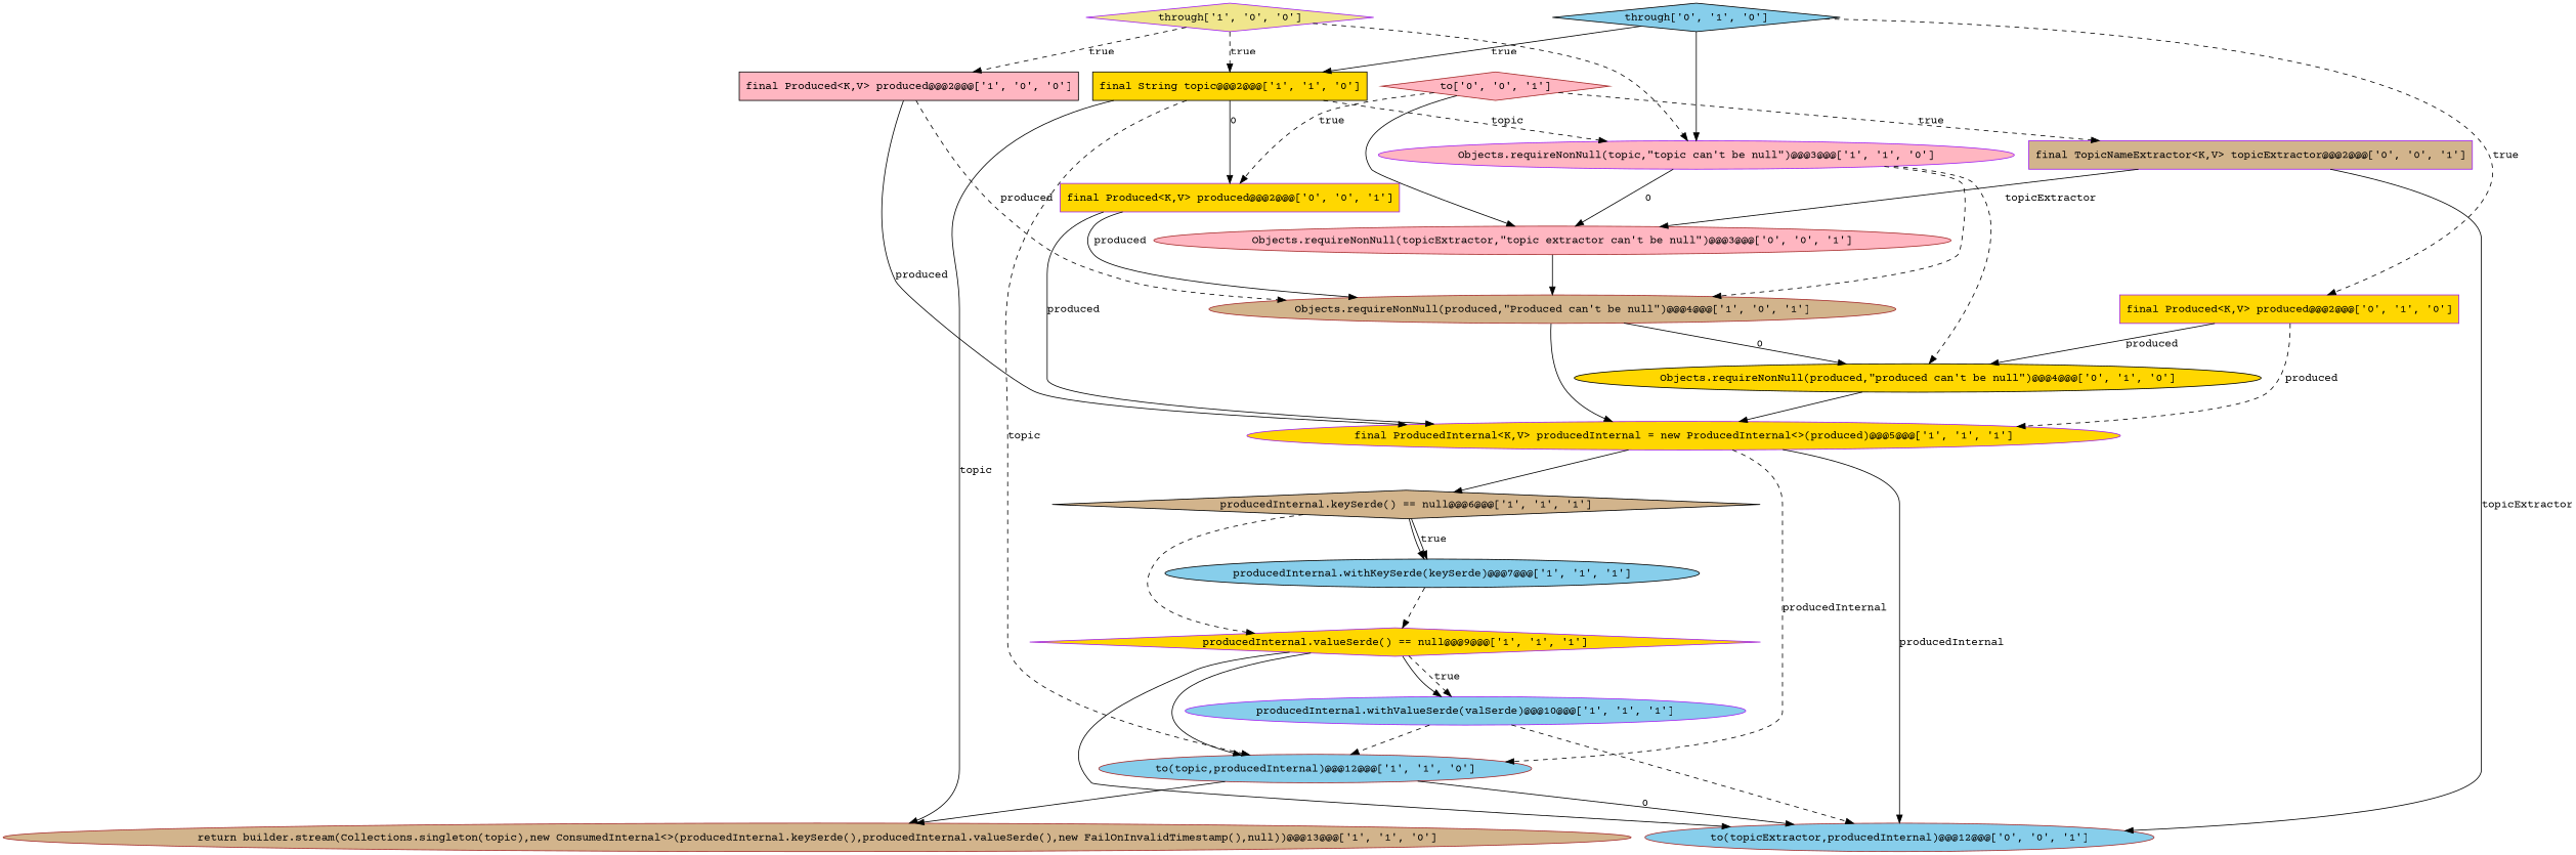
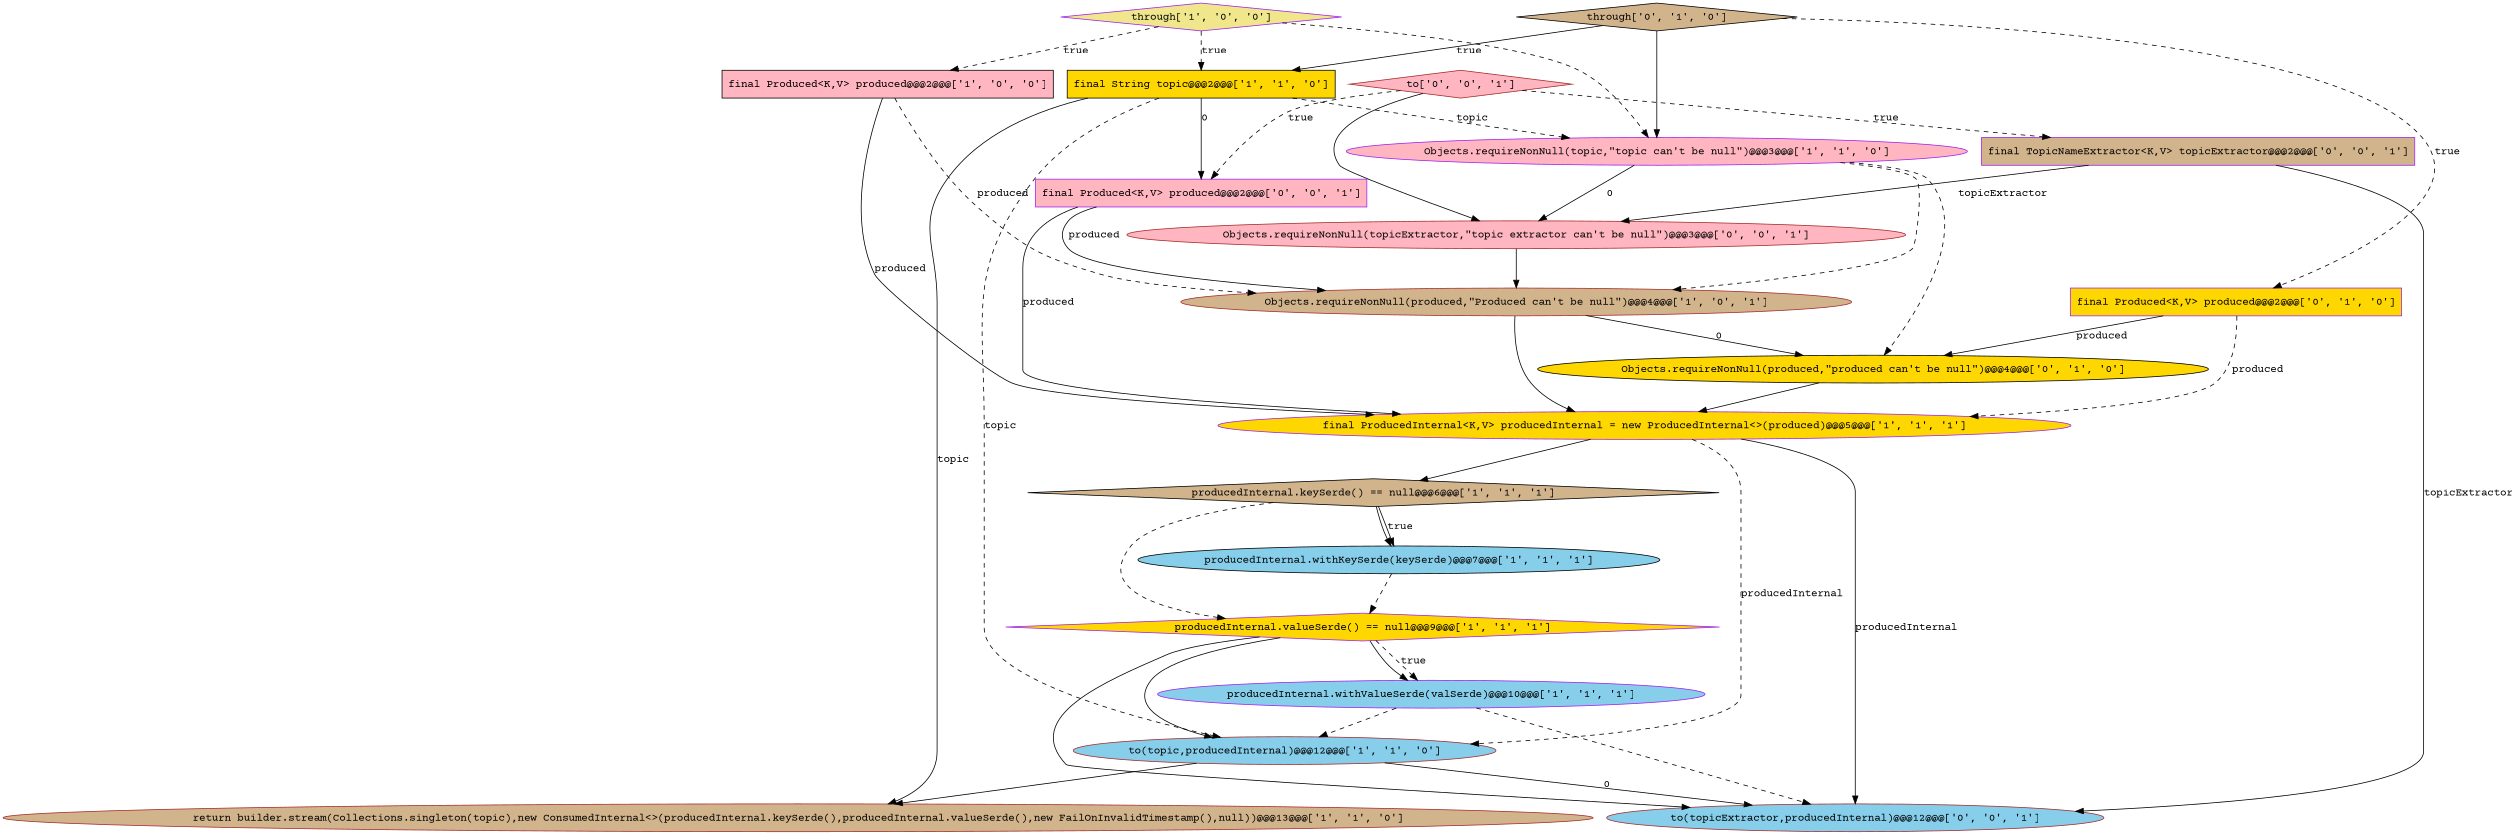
  digraph {
    fontname="Courier Prime"
    node [color=purple fillcolor=lightpink fontname="Courier Prime" shape=ellipse style=filled]
    edge [fontname="Courier Prime" style=solid]
    n1 [color=black label="final Produced<K,V> produced@@@2@@@['1', '0', '0']" shape=box]
    n2 [color=brown fillcolor=tan label="Objects.requireNonNull(produced,\"Produced can't be null\")@@@4@@@['1', '0', '1']"]
    n3 [fillcolor=gold label="final ProducedInternal<K,V> producedInternal = new ProducedInternal<>(produced)@@@5@@@['1', '1', '1']"]
    n4 [color=black fillcolor=gold label="Objects.requireNonNull(produced,\"produced can't be null\")@@@4@@@['0', '1', '0']"]
    n5 [color=brown fillcolor=skyblue label="to(topicExtractor,producedInternal)@@@12@@@['0', '0', '1']"]
    n6 [color=brown fillcolor=skyblue label="to(topic,producedInternal)@@@12@@@['1', '1', '0']"]
    n7 [color=black fillcolor=tan label="producedInternal.keySerde() == null@@@6@@@['1', '1', '1']" shape=diamond]
    n8 [fillcolor=skyblue label="producedInternal.withValueSerde(valSerde)@@@10@@@['1', '1', '1']"]
    n9 [color=brown fillcolor=tan label="return builder.stream(Collections.singleton(topic),new ConsumedInternal<>(producedInternal.keySerde(),producedInternal.valueSerde(),new FailOnInvalidTimestamp(),null))@@@13@@@['1', '1', '0']"]
    n10 [label="Objects.requireNonNull(topic,\"topic can't be null\")@@@3@@@['1', '1', '0']"]
    n11 [color=brown label="Objects.requireNonNull(topicExtractor,\"topic extractor can't be null\")@@@3@@@['0', '0', '1']"]
-   n12 [color=black fillcolor=skyblue label="through['0', '1', '0']" shape=diamond]
+   n12 [color=black fillcolor=tan label="through['0', '1', '0']" shape=diamond]
    n13 [fillcolor=gold label="final Produced<K,V> produced@@@2@@@['0', '1', '0']" shape=box]
    n14 [color=black fillcolor=gold label="final String topic@@@2@@@['1', '1', '0']" shape=box]
-   n15 [fillcolor=gold label="final Produced<K,V> produced@@@2@@@['0', '0', '1']" shape=box]
+   n15 [label="final Produced<K,V> produced@@@2@@@['0', '0', '1']" shape=box]
    n16 [fillcolor=khaki label="through['1', '0', '0']" shape=diamond]
    n17 [fillcolor=gold label="producedInternal.valueSerde() == null@@@9@@@['1', '1', '1']" shape=diamond]
    n18 [color=brown label="to['0', '0', '1']" shape=diamond]
    n19 [fillcolor=tan label="final TopicNameExtractor<K,V> topicExtractor@@@2@@@['0', '0', '1']" shape=box]
    n20 [color=black fillcolor=skyblue label="producedInternal.withKeySerde(keySerde)@@@7@@@['1', '1', '1']"]
    n1 -> n2 [label=produced style=dashed]
    n1 -> n3 [label=produced]
    n2 -> n3
    n2 -> n4 [label=0]
    n3 -> n5 [label=producedInternal]
    n3 -> n6 [label=producedInternal style=dashed]
    n3 -> n7
    n4 -> n3
    n6 -> n5 [label=0]
    n6 -> n9
    n7 -> n17 [style=dashed]
    n7 -> n20 [label=true]
    n7 -> n20
    n8 -> n5 [style=dashed]
    n8 -> n6 [style=dashed]
    n10 -> n2 [style=dashed]
    n10 -> n4 [style=dashed]
    n10 -> n11 [label=0]
    n11 -> n2
    n12 -> n10
    n12 -> n13 [label=true style=dashed]
    n12 -> n14 [label=true]
    n13 -> n3 [label=produced style=dashed]
    n13 -> n4 [label=produced]
    n14 -> n6 [label=topic style=dashed]
    n14 -> n9 [label=topic]
    n14 -> n10 [label=topic style=dashed]
    n14 -> n15 [label=0]
    n15 -> n2 [label=produced]
    n15 -> n3 [label=produced]
    n16 -> n1 [label=true style=dashed]
    n16 -> n10 [style=dashed]
    n16 -> n14 [label=true style=dashed]
    n17 -> n5
    n17 -> n6
    n17 -> n8 [label=true style=dashed]
    n17 -> n8
    n18 -> n11
    n18 -> n15 [label=true style=dashed]
    n18 -> n19 [label=true style=dashed]
    n19 -> n5 [label=topicExtractor]
    n19 -> n11 [label=topicExtractor]
    n20 -> n17 [style=dashed]
  }
